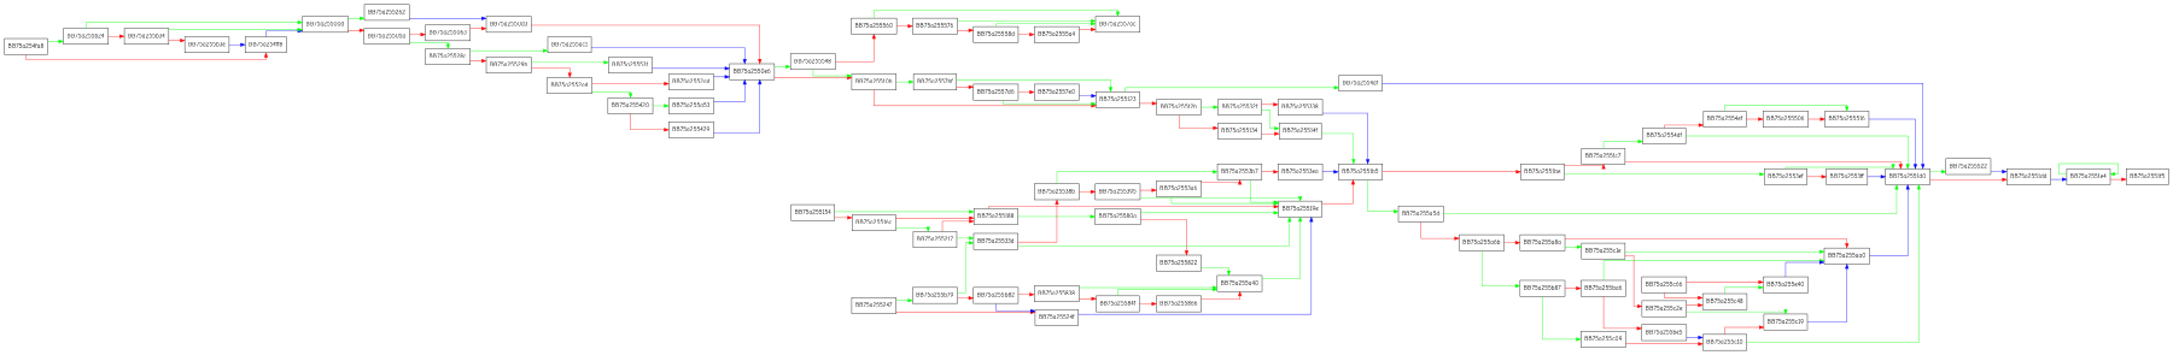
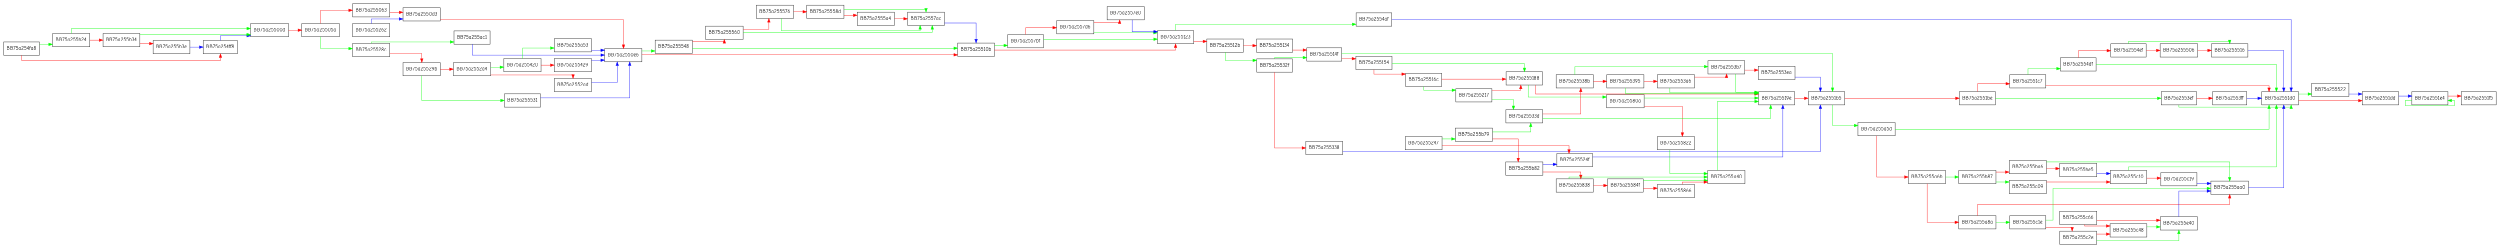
  digraph {
    fontname="Comic Neue"
    rankdir=LR
    splines=ortho
    node [fontname="Comic Neue" shape=box]
    edge [color=red fontname="Comic Neue"]
    BB75a254fa8
    BB75a255b24
    BB75a254ff8
    BB75a25500d
    BB75a255b34
    BB75a255262
    BB75a25505a
    BB75a255b3e
    BB75a2550d3
    BB75a25528c
    BB75a255063
    BB75a2550e6
    BB75a255ac1
    BB75a25529b
    BB75a255531
    BB75a2552a4
    BB75a255548
    BB75a25510b
    BB75a255560
    BB75a2557bf
    BB75a255123
    BB75a2557ac
    BB75a255576
    BB75a2557d6
    BB75a2554af
    BB75a25512b
    BB75a2557e0
    BB75a2551d0
    BB75a25532f
    BB75a255134
    BB75a255522
    BB75a2551dd
    BB75a25514f
    BB75a255338
    BB75a2551b5
    BB75a255154
    BB75a255a5d
    BB75a2551be
    BB75a255188
    BB75a25516c
    BB75a255a6b
    BB75a2553ef
    BB75a2551c7
    BB75a25580a
    BB75a25519e
    BB75a255217
    BB75a255822
    BB75a25533d
    BB75a25538b
    BB75a255247
    BB75a255b79
    BB75a25524f
    BB75a255a40
    BB75a255b87
    BB75a255a8a
    BB75a2553ff
    BB75a2554df
    BB75a2554ef
    BB75a255516
    BB75a255506
    BB75a2551e4
    BB75a2551f5
    BB75a2553b7
    BB75a255395
    BB75a255b82
    BB75a255838
    BB75a255420
    BB75a2552ad
    BB75a255a53
    BB75a255429
    BB75a2553ea
    BB75a2553a6
    BB75a25558d
    BB75a2555a4
    BB75a25584f
    BB75a255866
    BB75a255c09
    BB75a255ba6
    BB75a255c1e
    BB75a255aa0
    BB75a255c10
    BB75a255be5
    BB75a255c2e
    BB75a255e40
    BB75a255c48
    BB75a255c19
    BB75a255c66
    BB75a254fa8 -> BB75a255b24 [color=green]
    BB75a254fa8 -> BB75a254ff8
    BB75a255b24 -> BB75a25500d [color=green]
    BB75a255b24 -> BB75a255b34
    BB75a254ff8 -> BB75a25500d [color=blue]
-   BB75a25500d -> BB75a255262 [color=green]
    BB75a25500d -> BB75a25505a
    BB75a255b34 -> BB75a25500d [color=green]
    BB75a255b34 -> BB75a255b3e
    BB75a255262 -> BB75a2550d3 [color=blue]
    BB75a25505a -> BB75a25528c [color=green]
    BB75a25505a -> BB75a255063
    BB75a255b3e -> BB75a254ff8 [color=blue]
    BB75a2550d3 -> BB75a2550e6
    BB75a25528c -> BB75a255ac1 [color=green]
    BB75a25528c -> BB75a25529b
    BB75a255063 -> BB75a2550d3
    BB75a2550e6 -> BB75a255548 [color=green]
    BB75a2550e6 -> BB75a25510b
    BB75a255ac1 -> BB75a2550e6 [color=blue]
    BB75a25529b -> BB75a255531 [color=green]
    BB75a25529b -> BB75a2552a4
    BB75a255531 -> BB75a2550e6 [color=blue]
    BB75a2552a4 -> BB75a255420 [color=green]
    BB75a2552a4 -> BB75a2552ad
    BB75a255548 -> BB75a25510b [color=green]
    BB75a255548 -> BB75a255560
    BB75a25510b -> BB75a2557bf [color=green]
    BB75a25510b -> BB75a255123
    BB75a255560 -> BB75a2557ac [color=green]
    BB75a255560 -> BB75a255576
    BB75a2557bf -> BB75a255123 [color=green]
    BB75a2557bf -> BB75a2557d6
    BB75a255123 -> BB75a2554af [color=green]
    BB75a255123 -> BB75a25512b
+   BB75a2557ac -> BB75a25510b [color=blue]
    BB75a255576 -> BB75a2557ac [color=green]
    BB75a255576 -> BB75a25558d
    BB75a2557d6 -> BB75a255123 [color=green]
    BB75a2557d6 -> BB75a2557e0
    BB75a2554af -> BB75a2551d0 [color=blue]
    BB75a25512b -> BB75a25532f [color=green]
    BB75a25512b -> BB75a255134
    BB75a2557e0 -> BB75a255123 [color=blue]
    BB75a2551d0 -> BB75a255522 [color=green]
    BB75a2551d0 -> BB75a2551dd
    BB75a25532f -> BB75a25514f [color=green]
    BB75a25532f -> BB75a255338
    BB75a255134 -> BB75a25514f
    BB75a255522 -> BB75a2551dd [color=blue]
    BB75a2551dd -> BB75a2551e4 [color=blue]
    BB75a25514f -> BB75a2551b5 [color=green]
+   BB75a25514f -> BB75a255154
    BB75a255338 -> BB75a2551b5 [color=blue]
    BB75a2551b5 -> BB75a255a5d [color=green]
    BB75a2551b5 -> BB75a2551be
    BB75a255154 -> BB75a255188 [color=green]
    BB75a255154 -> BB75a25516c
    BB75a255a5d -> BB75a2551d0 [color=green]
    BB75a255a5d -> BB75a255a6b
    BB75a2551be -> BB75a2553ef [color=green]
    BB75a2551be -> BB75a2551c7
    BB75a255188 -> BB75a25580a [color=green]
    BB75a255188 -> BB75a25519e
    BB75a25516c -> BB75a255188
    BB75a25516c -> BB75a255217 [color=green]
    BB75a255a6b -> BB75a255b87 [color=green]
    BB75a255a6b -> BB75a255a8a
    BB75a2553ef -> BB75a2551d0 [color=green]
    BB75a2553ef -> BB75a2553ff
    BB75a2551c7 -> BB75a2551d0
    BB75a2551c7 -> BB75a2554df [color=green]
    BB75a25580a -> BB75a25519e [color=green]
    BB75a25580a -> BB75a255822
    BB75a25519e -> BB75a2551b5
    BB75a255217 -> BB75a255188
    BB75a255217 -> BB75a25533d [color=green]
    BB75a255822 -> BB75a255a40 [color=green]
    BB75a25533d -> BB75a25519e [color=green]
    BB75a25533d -> BB75a25538b
    BB75a25538b -> BB75a2553b7 [color=green]
    BB75a25538b -> BB75a255395
    BB75a255247 -> BB75a255b79 [color=green]
    BB75a255247 -> BB75a25524f
    BB75a255b79 -> BB75a25533d [color=green]
    BB75a255b79 -> BB75a255b82
    BB75a25524f -> BB75a25519e [color=blue]
    BB75a255a40 -> BB75a25519e [color=green]
    BB75a255b87 -> BB75a255c09 [color=green]
    BB75a255b87 -> BB75a255ba6
    BB75a255a8a -> BB75a255c1e [color=green]
    BB75a255a8a -> BB75a255aa0
    BB75a2553ff -> BB75a2551d0 [color=blue]
    BB75a2554df -> BB75a2551d0 [color=green]
    BB75a2554df -> BB75a2554ef
    BB75a2554ef -> BB75a255516 [color=green]
    BB75a2554ef -> BB75a255506
    BB75a255516 -> BB75a2551d0 [color=blue]
    BB75a255506 -> BB75a255516
    BB75a2551e4 -> BB75a2551e4 [color=green]
    BB75a2551e4 -> BB75a2551f5
    BB75a2553b7 -> BB75a25519e [color=green]
    BB75a2553b7 -> BB75a2553ea
    BB75a255395 -> BB75a25519e [color=green]
    BB75a255395 -> BB75a2553a6
    BB75a255b82 -> BB75a25524f [color=blue]
    BB75a255b82 -> BB75a255838
    BB75a255838 -> BB75a255a40 [color=green]
    BB75a255838 -> BB75a25584f
    BB75a255420 -> BB75a255a53 [color=green]
    BB75a255420 -> BB75a255429
    BB75a2552ad -> BB75a2550e6 [color=blue]
    BB75a255a53 -> BB75a2550e6 [color=blue]
    BB75a255429 -> BB75a2550e6 [color=blue]
    BB75a2553ea -> BB75a2551b5 [color=blue]
    BB75a2553a6 -> BB75a25519e [color=green]
    BB75a2553a6 -> BB75a2553b7
    BB75a25558d -> BB75a2557ac [color=green]
    BB75a25558d -> BB75a2555a4
    BB75a2555a4 -> BB75a2557ac
    BB75a25584f -> BB75a255a40 [color=green]
    BB75a25584f -> BB75a255866
    BB75a255866 -> BB75a255a40
    BB75a255c09 -> BB75a255c10
    BB75a255ba6 -> BB75a255aa0 [color=green]
    BB75a255ba6 -> BB75a255be5
    BB75a255c1e -> BB75a255aa0 [color=green]
    BB75a255c1e -> BB75a255c2e
    BB75a255aa0 -> BB75a2551d0 [color=blue]
    BB75a255c10 -> BB75a2551d0 [color=green]
    BB75a255c10 -> BB75a255c19
    BB75a255be5 -> BB75a255c10 [color=blue]
-   BB75a255c2e -> BB75a255c19 [color=green]
+   BB75a255c2e -> BB75a255e40 [color=green]
    BB75a255c2e -> BB75a255c48
    BB75a255e40 -> BB75a255aa0 [color=blue]
    BB75a255c48 -> BB75a255e40 [color=green]
    BB75a255c19 -> BB75a255aa0 [color=blue]
    BB75a255c66 -> BB75a255e40
    BB75a255c66 -> BB75a255c48
  }
